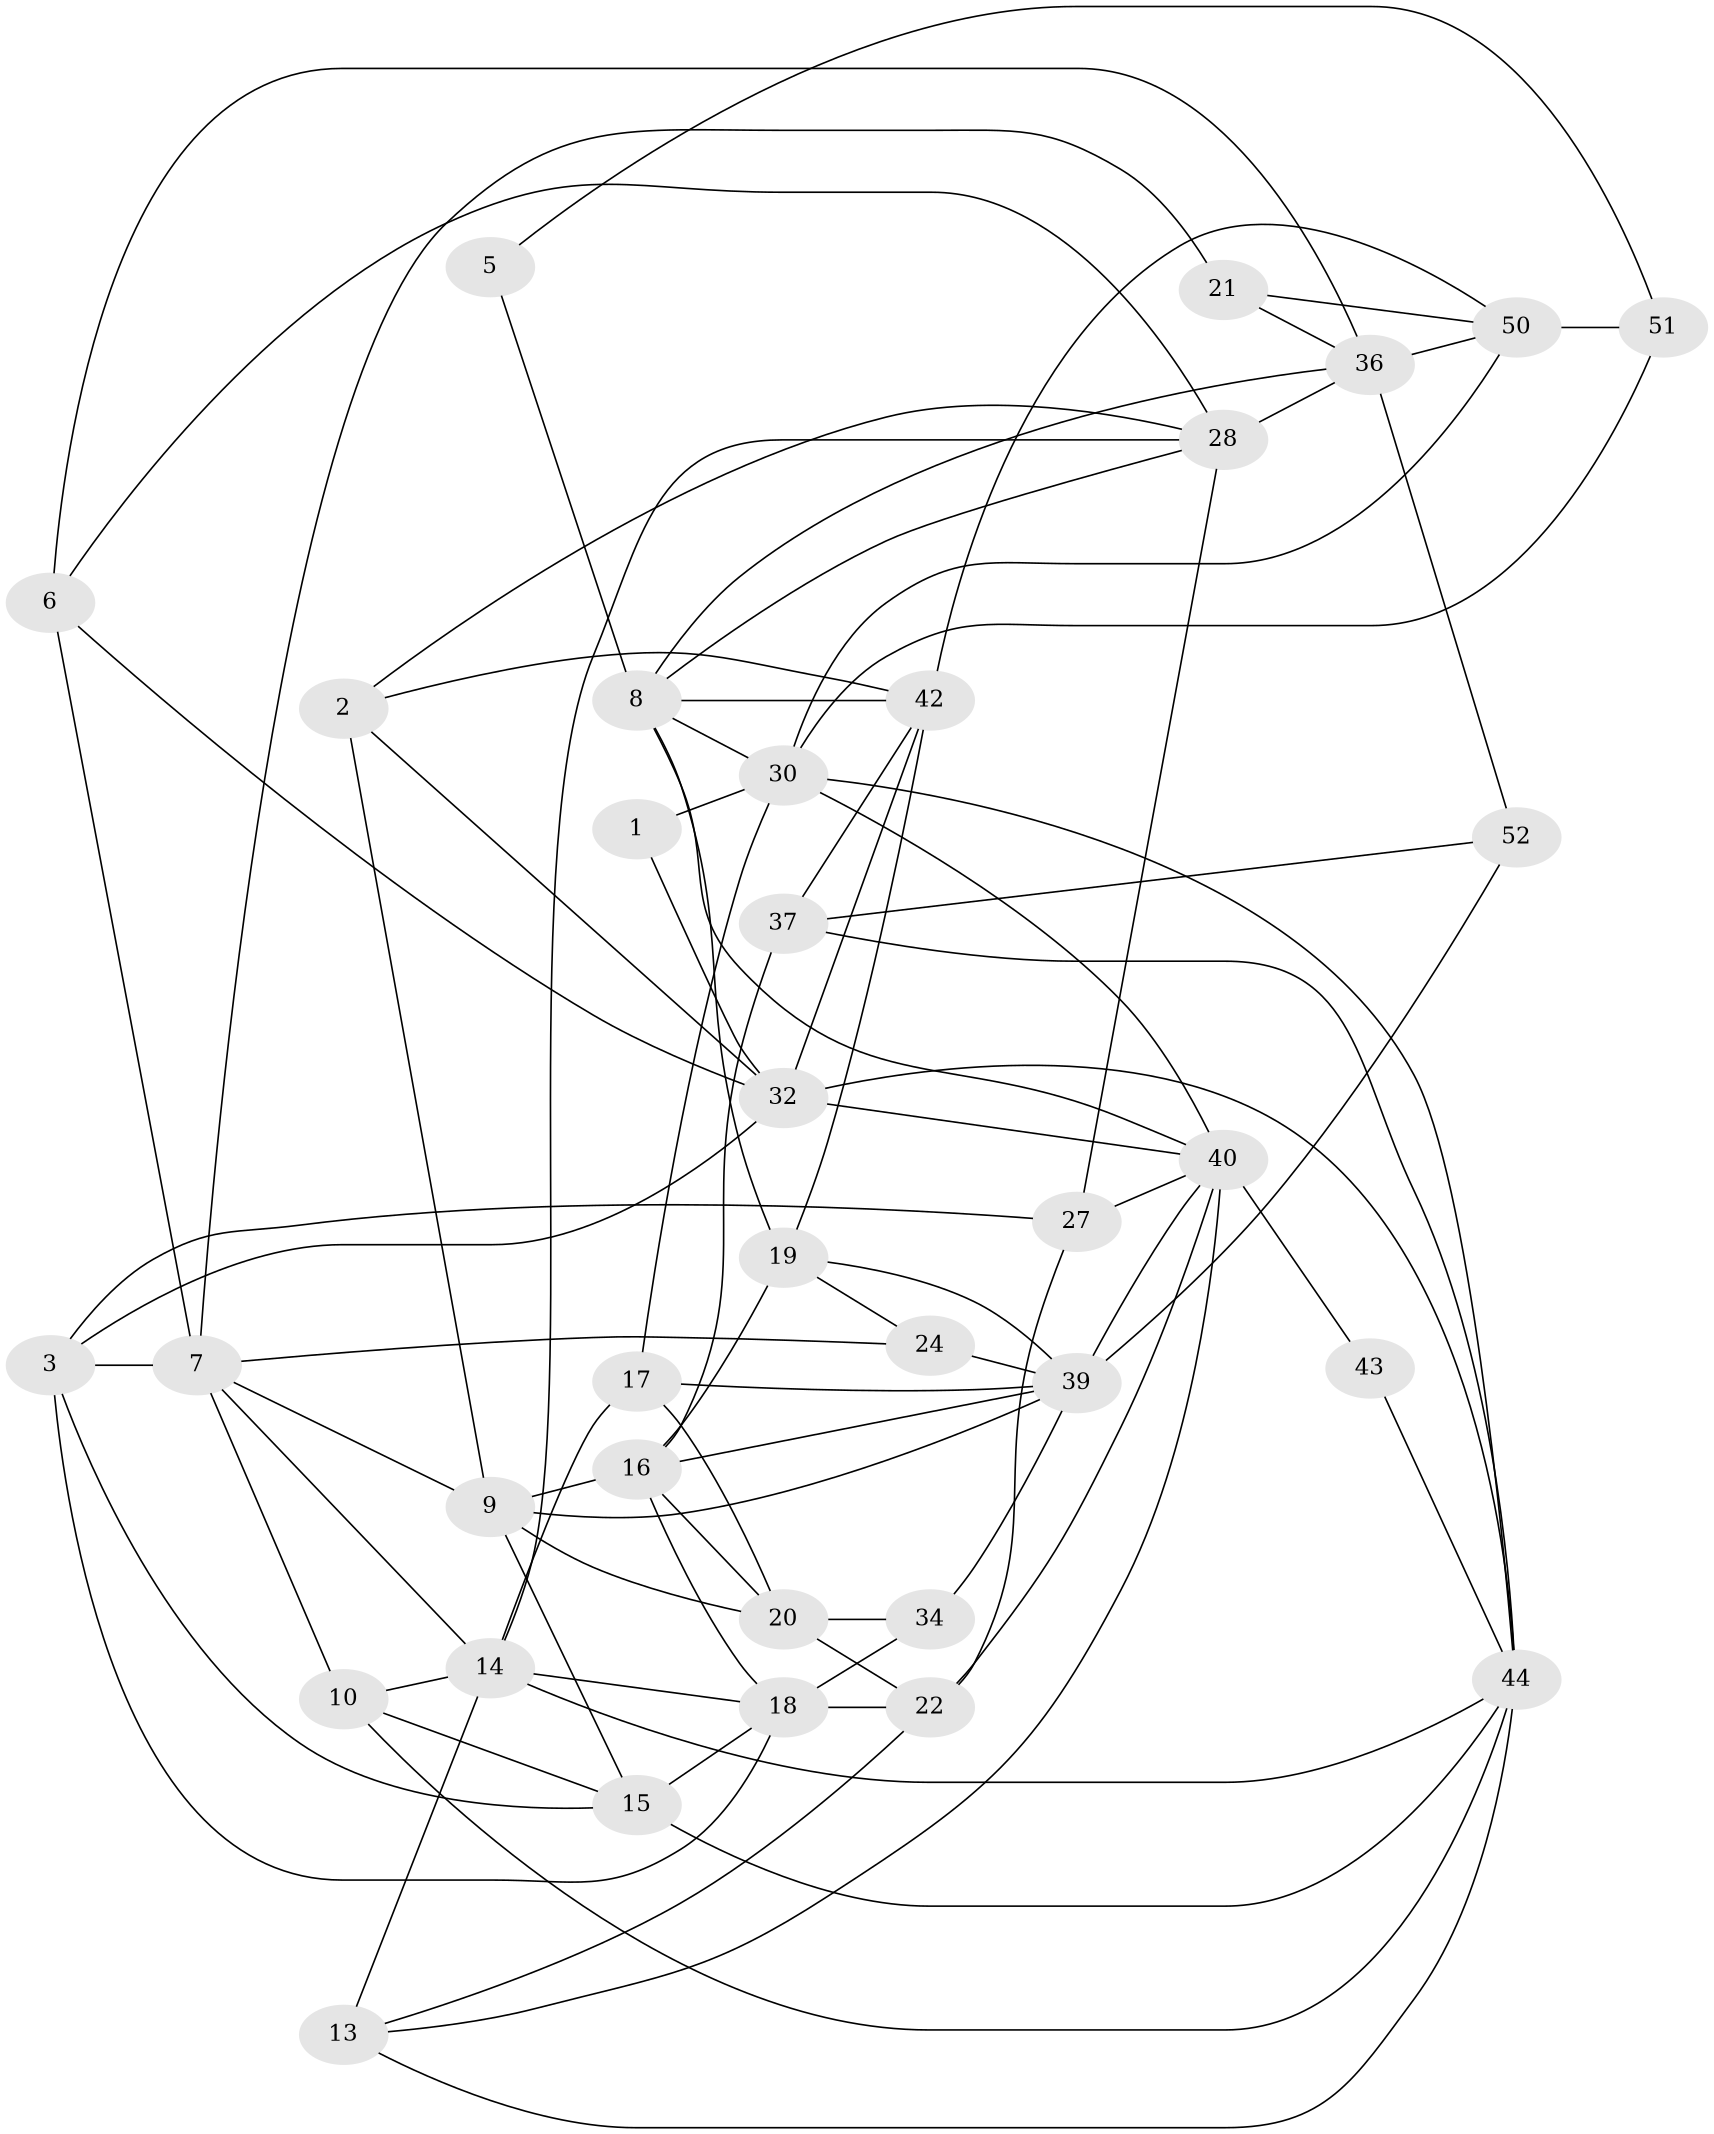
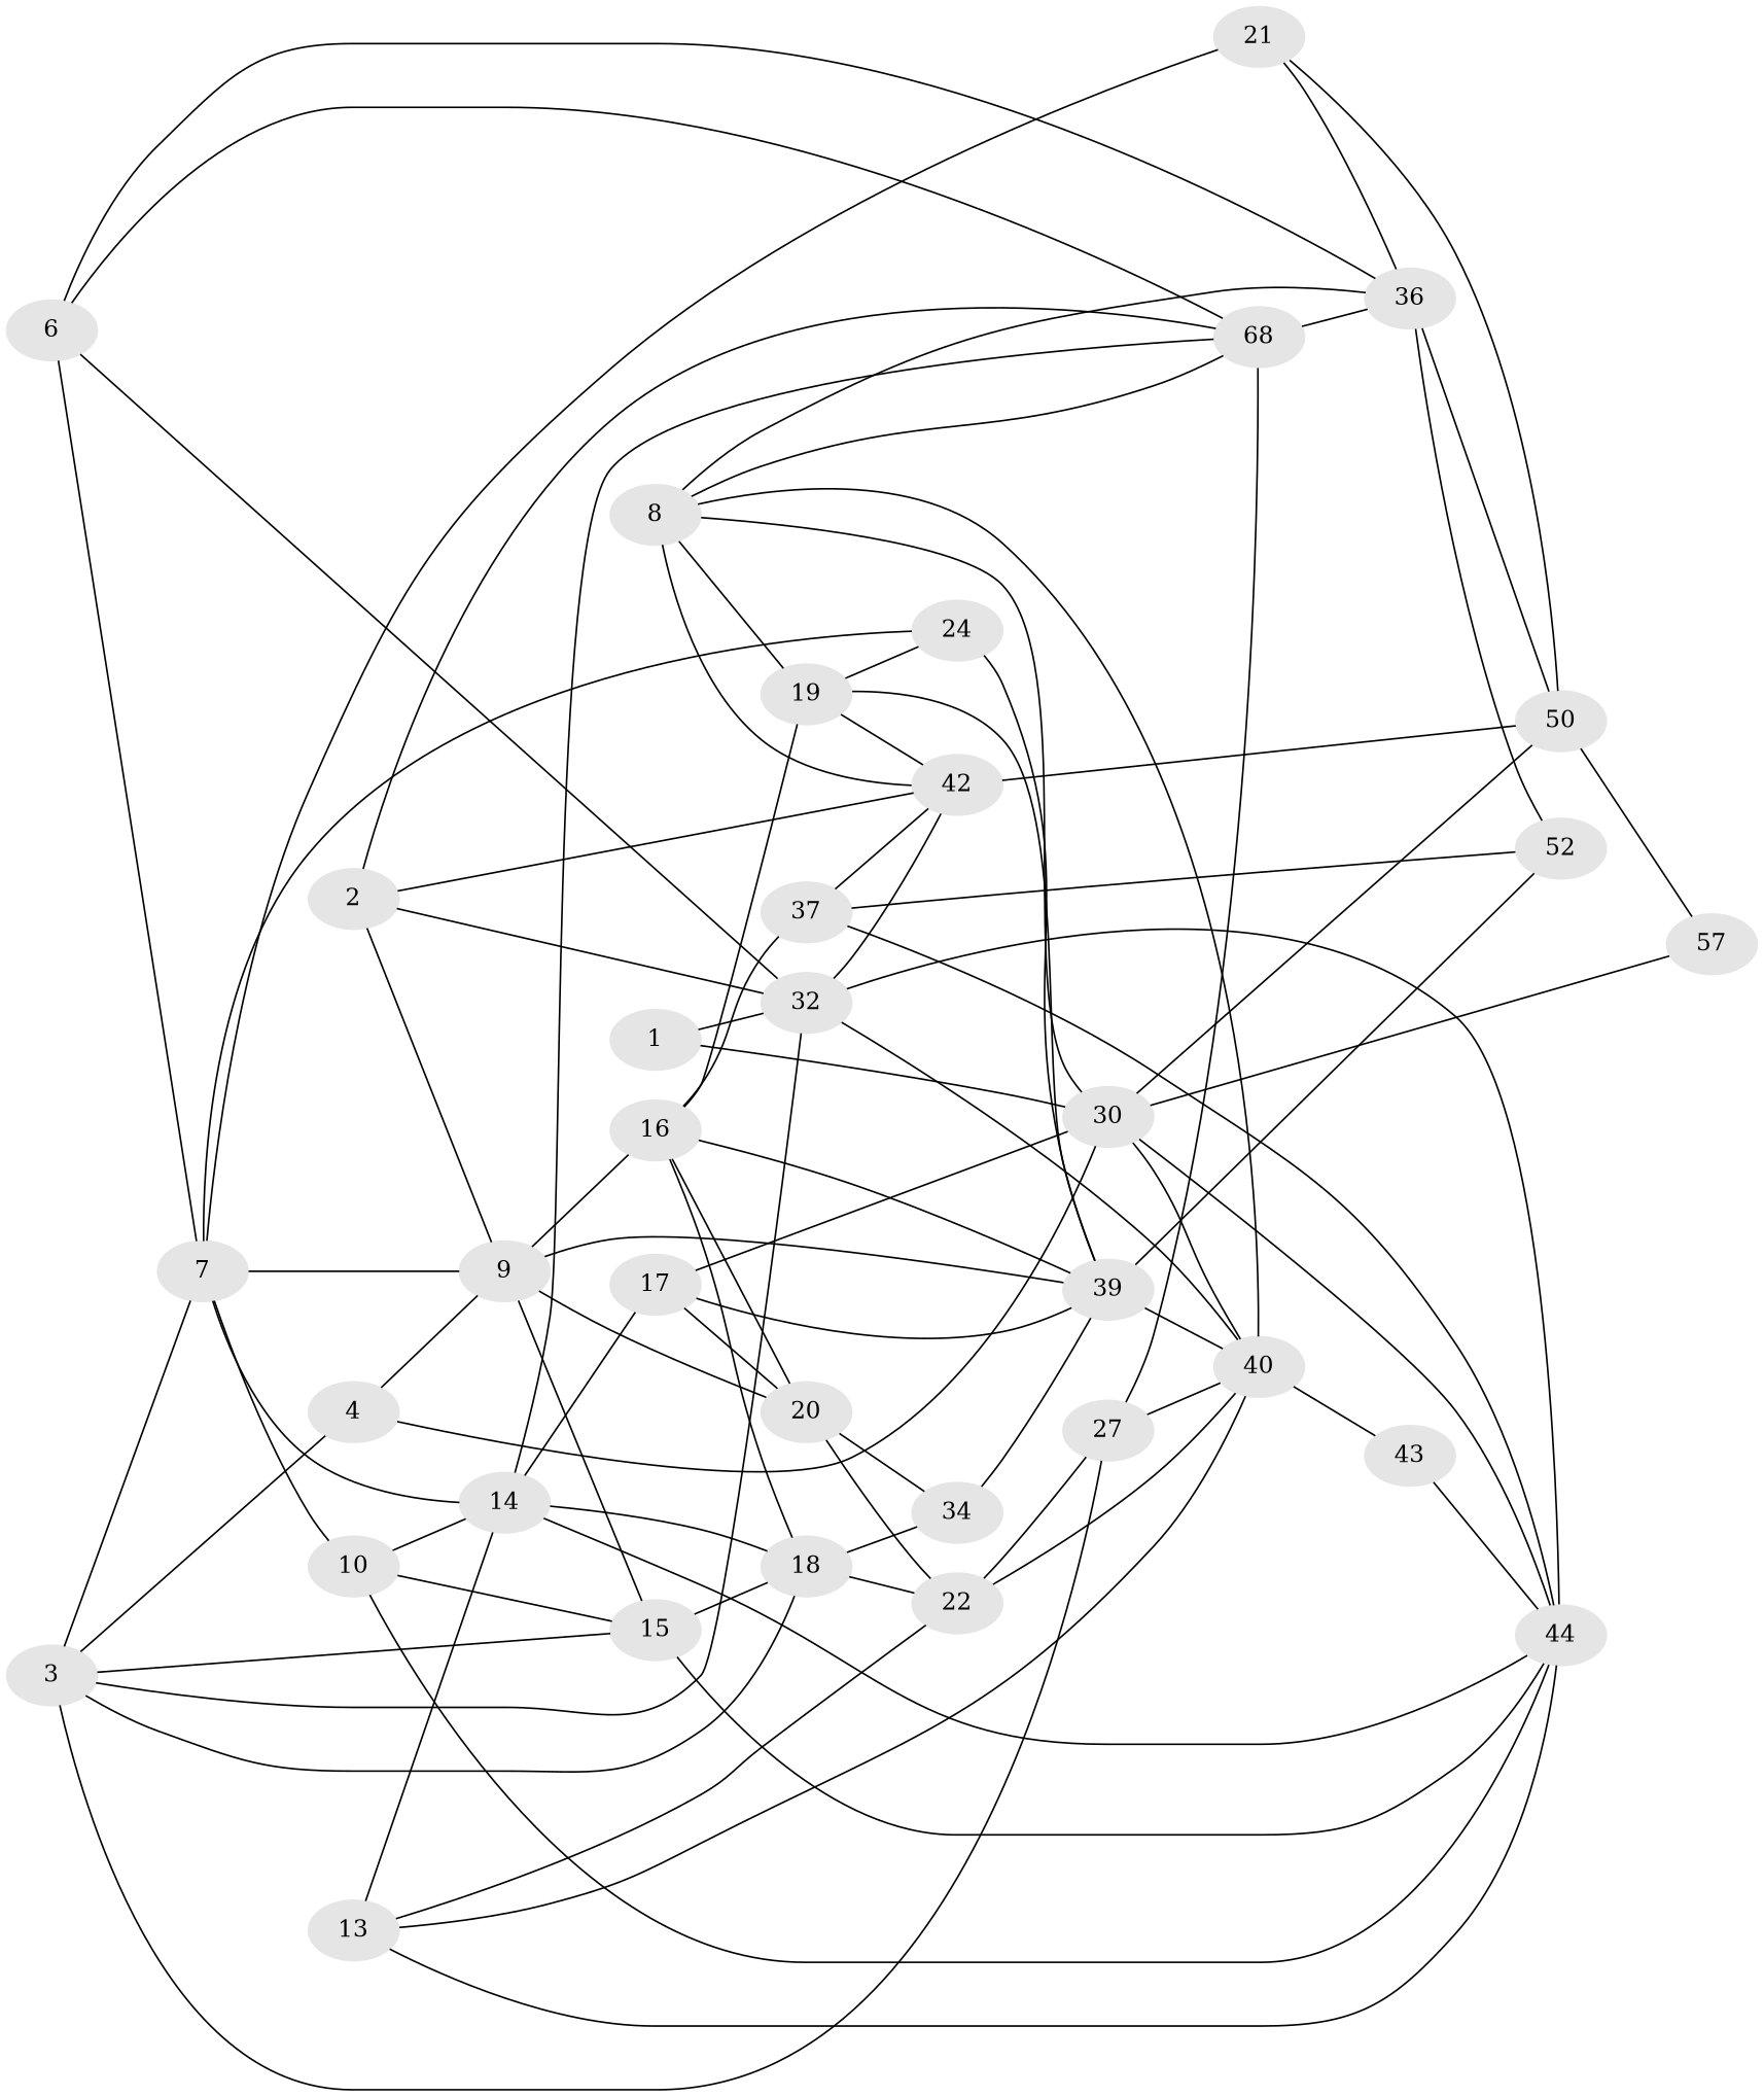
  graph {
    rankdir=LR
    node [color=gray90 style=filled]
    30 [super="+35"]
-   51
+   51 [label=57]
    40 [super="+49"]
    44 [super="+54"]
    50
    1
    32 [super="+41"]
    42
    9 [super="+11"]
    15
    16 [super="+33"]
    20
    39 [super="+56"]
    2
-   28 [super="+48"]
+   28 [super="+48" label=68]
    36 [super="+46"]
    3 [super="+38"]
+   4
    7 [super="+29"]
    18 [super="+25"]
    27 [super="+31"]
    10 [super="+12"]
    14 [super="+23"]
    21
    24
    22 [super="+26"]
    34
    8 [super="+58"]
    19 [super="+53"]
-   5
    6
    52
    17 [super="+57"]
    43
    37 [super="+45"]
    13 [super="+47"]
    30 -- 51
    30 -- 40
    30 -- 44
    30 -- 50
    40 -- 43
    50 -- 51
    1 -- 30
    1 -- 32
    32 -- 40
    32 -- 44
    32 -- 42
    42 -- 50
    9 -- 15
    9 -- 16
    9 -- 20
    9 -- 39
    15 -- 44
    15 -- 18
    16 -- 20
    16 -- 39
    16 -- 18
    16 -- 19
    16 -- 37
    20 -- 22
    20 -- 34
    39 -- 40
    39 -- 52
    2 -- 32
    2 -- 42
    2 -- 9
    2 -- 28
    28 -- 36
    36 -- 50
    36 -- 52
    3 -- 32
    3 -- 15
+   3 -- 4
    3 -- 7
    3 -- 18
    3 -- 27
+   4 -- 30
+   4 -- 9
    7 -- 9
    7 -- 10
    7 -- 14
    7 -- 21
    7 -- 24
    18 -- 22
    18 -- 34
    27 -- 40
    27 -- 28
    10 -- 44
    10 -- 15
    10 -- 14
    14 -- 44
    14 -- 28
    14 -- 18 [weight=2]
    14 -- 17
    21 -- 50
    21 -- 36
    24 -- 39
    22 -- 40
    22 -- 27
    34 -- 39
    8 -- 30
    8 -- 40
    8 -- 42
    8 -- 28
    8 -- 36
    8 -- 19
    19 -- 42
    19 -- 39
    19 -- 24
-   5 -- 51
-   5 -- 8
    6 -- 32
    6 -- 28
    6 -- 36
    6 -- 7
    17 -- 30
    17 -- 20
    17 -- 39
    43 -- 44
    37 -- 44
    37 -- 42
    37 -- 52
    13 -- 40
    13 -- 44
    13 -- 14
    13 -- 22
  }
